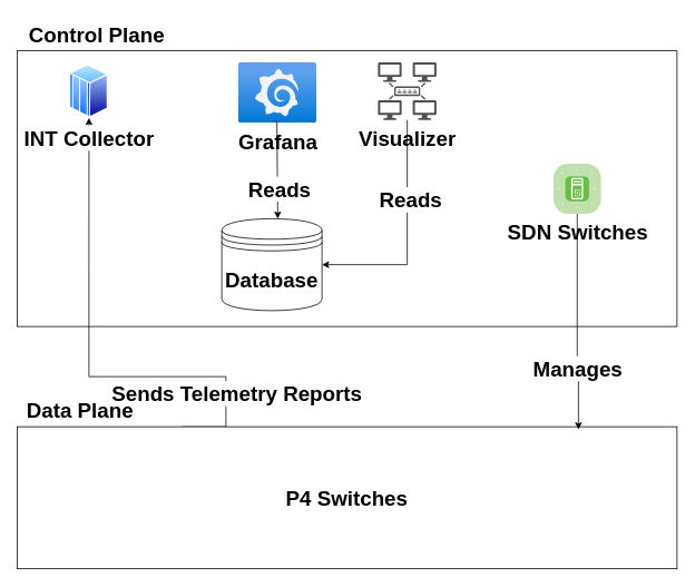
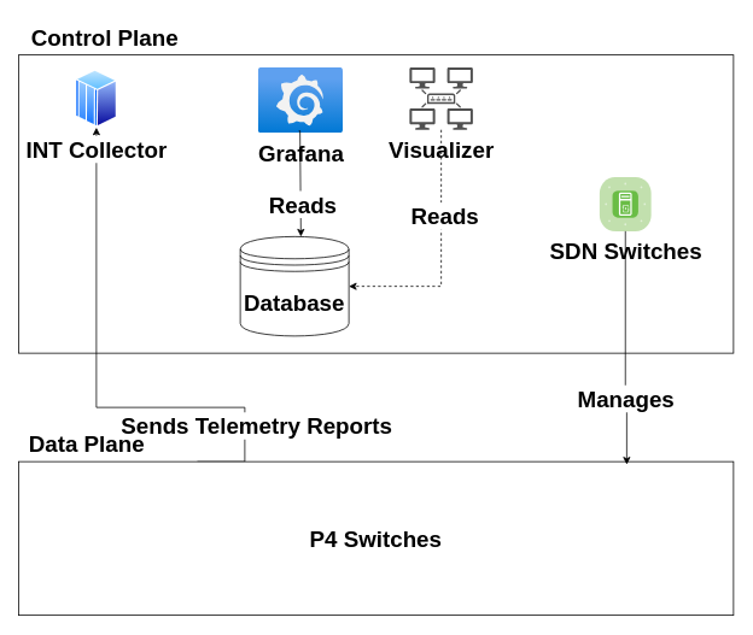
  <mxCell id="0" />
  <mxCell id="1" parent="0" />
  <mxCell id="2" value="" style="rounded=0;whiteSpace=wrap;html=1;" parent="1" vertex="1"><mxGeometry y="60" width="790" height="330" as="geometry" x="20" /></mxCell>
  <mxCell id="3" style="edgeStyle=orthogonalEdgeStyle;rounded=0;orthogonalLoop=1;jettySize=auto;html=1;fontSize=25;entryX=0.5;entryY=1;entryDx=0;entryDy=0;exitX=0.25;exitY=0;exitDx=0;exitDy=0;" parent="1" source="10" target="8" edge="1"><mxGeometry relative="1" as="geometry"><mxPoint x="-240" y="410" as="sourcePoint" /><Array as="points"><mxPoint x="270" y="450" /><mxPoint x="106" y="450" /></Array></mxGeometry></mxCell>
  <mxCell id="4" value="&lt;font style=&quot;font-size: 25px;&quot;&gt;&lt;b style=&quot;&quot;&gt;Sends Telemetry Reports&lt;/b&gt;&lt;/font&gt;" style="edgeLabel;html=1;align=center;verticalAlign=middle;resizable=0;points=[];" parent="3" vertex="1" connectable="0"><mxGeometry x="-0.922" y="2" relative="1" as="geometry"><mxPoint x="42" y="-39" as="offset" /></mxGeometry></mxCell>
  <mxCell id="5" value="&lt;b&gt;SDN Switches&lt;/b&gt;" style="verticalLabelPosition=bottom;sketch=0;html=1;fillColor=#6ABD46;strokeColor=#ffffff;verticalAlign=top;align=center;points=[[0.085,0.085,0],[0.915,0.085,0],[0.915,0.915,0],[0.085,0.915,0],[0.25,0,0],[0.5,0,0],[0.75,0,0],[1,0.25,0],[1,0.5,0],[1,0.75,0],[0.75,1,0],[0.5,1,0],[0.25,1,0],[0,0.75,0],[0,0.5,0],[0,0.25,0]];pointerEvents=1;shape=mxgraph.cisco_safe.compositeIcon;bgIcon=mxgraph.cisco_safe.architecture.generic_appliance;resIcon=mxgraph.cisco_safe.architecture.aci_controller;fontSize=25;" parent="1" vertex="1"><mxGeometry x="662" y="195" width="57" height="60" as="geometry" /></mxCell>
  <mxCell id="6" value="&lt;b&gt;Database&lt;/b&gt;" style="shape=datastore;whiteSpace=wrap;html=1;fontSize=25;" parent="1" vertex="1"><mxGeometry x="265" y="261" width="120" height="110" as="geometry" /></mxCell>
  <mxCell id="7" value="&lt;b&gt;Grafana&lt;/b&gt;" style="aspect=fixed;html=1;points=[];align=center;image;fontSize=25;image=img/lib/azure2/other/Grafana.svg;" parent="1" vertex="1"><mxGeometry x="285" y="74" width="93.76" height="72.8" as="geometry" /></mxCell>
  <mxCell id="8" value="&lt;b&gt;INT Collector&lt;/b&gt;" style="aspect=fixed;perimeter=ellipsePerimeter;html=1;align=center;shadow=0;dashed=0;spacingTop=3;image;image=img/lib/active_directory/mainframe_host.svg;fontSize=25;" parent="1" vertex="1"><mxGeometry x="83" y="76.3" width="46.08" height="64" as="geometry" /></mxCell>
  <mxCell id="9" value="&lt;font style=&quot;font-size: 25px;&quot;&gt;&lt;b&gt;Visualizer&lt;/b&gt;&lt;/font&gt;" style="sketch=0;pointerEvents=1;shadow=0;dashed=0;html=1;strokeColor=none;fillColor=#505050;labelPosition=center;verticalLabelPosition=bottom;verticalAlign=top;outlineConnect=0;align=center;shape=mxgraph.office.servers.topology_builder;fontSize=25;" parent="1" vertex="1"><mxGeometry x="452" y="73.8" width="70" height="69" as="geometry" /></mxCell>
  <mxCell id="10" value="&lt;b&gt;&lt;font style=&quot;font-size: 25px;&quot;&gt;P4 Switches&lt;/font&gt;&lt;/b&gt;" style="rounded=0;whiteSpace=wrap;html=1;" parent="1" vertex="1"><mxGeometry y="510" width="790" height="170" as="geometry" x="20" /></mxCell>
  <mxCell id="11" value="&lt;b&gt;&lt;font style=&quot;font-size: 25px;&quot;&gt;Control Plane&lt;/font&gt;&lt;/b&gt;" style="text;html=1;align=center;verticalAlign=middle;resizable=0;points=[];autosize=1;strokeColor=none;fillColor=none;fontSize=18;" parent="1" vertex="1"><mxGeometry width="190" height="40" as="geometry" x="20" y="20" /></mxCell>
  <mxCell id="12" value="&lt;b&gt;&lt;font style=&quot;font-size: 25px;&quot;&gt;Manages&lt;/font&gt;&lt;/b&gt;" style="edgeStyle=orthogonalEdgeStyle;rounded=0;orthogonalLoop=1;jettySize=auto;html=1;exitX=0.5;exitY=1;exitDx=0;exitDy=0;exitPerimeter=0;entryX=0.9;entryY=0.019;entryDx=0;entryDy=0;entryPerimeter=0;" parent="1" source="5" edge="1"><mxGeometry x="0.425" relative="1" as="geometry"><mxPoint x="1095.5" y="280" as="sourcePoint" /><mxPoint x="692" y="513.23" as="targetPoint" /><Array as="points"><mxPoint x="690" y="450" /><mxPoint x="692" y="450" /></Array><mxPoint as="offset" /></mxGeometry></mxCell>
  <mxCell id="13" value="&lt;b&gt;&lt;font style=&quot;font-size: 25px;&quot;&gt;Data Plane&lt;/font&gt;&lt;/b&gt;" style="text;html=1;align=center;verticalAlign=middle;resizable=0;points=[];autosize=1;strokeColor=none;fillColor=none;fontSize=18;" parent="1" vertex="1"><mxGeometry y="470" width="150" height="40" as="geometry" x="20" /></mxCell>
- <mxCell id="14" style="edgeStyle=orthogonalEdgeStyle;rounded=0;orthogonalLoop=1;jettySize=auto;html=1;entryX=1;entryY=0.5;entryDx=0;entryDy=0;fontSize=25;" parent="1" source="9" target="6" edge="1"><mxGeometry relative="1" as="geometry"><Array as="points"><mxPoint x="487" y="316" /></Array><mxPoint x="397" y="294" as="targetPoint" /></mxGeometry></mxCell>
+ <mxCell id="14" style="edgeStyle=orthogonalEdgeStyle;rounded=0;orthogonalLoop=1;jettySize=auto;html=1;entryX=1;entryY=0.5;entryDx=0;entryDy=0;fontSize=25;dashed=1;" parent="1" source="9" target="6" edge="1"><mxGeometry relative="1" as="geometry"><Array as="points"><mxPoint x="487" y="316" /></Array><mxPoint x="397" y="294" as="targetPoint" /></mxGeometry></mxCell>
  <mxCell id="15" value="&lt;font style=&quot;font-size: 25px;&quot;&gt;&lt;b&gt;Reads&lt;/b&gt;&lt;/font&gt;" style="edgeLabel;html=1;align=center;verticalAlign=middle;resizable=0;points=[];fontSize=25;fontFamily=Helvetica;" parent="14" vertex="1" connectable="0"><mxGeometry x="0.169" y="-1" relative="1" as="geometry"><mxPoint x="4" y="-66" as="offset" /></mxGeometry></mxCell>
  <mxCell id="16" style="edgeStyle=orthogonalEdgeStyle;rounded=0;orthogonalLoop=1;jettySize=auto;html=1;fontSize=25;exitX=0.477;exitY=0.961;exitDx=0;exitDy=0;exitPerimeter=0;entryX=0.5;entryY=0;entryDx=0;entryDy=0;" parent="1" source="7" edge="1"><mxGeometry relative="1" as="geometry"><Array as="points"><mxPoint x="331" y="261" /></Array><mxPoint x="332" y="261" as="targetPoint" /></mxGeometry></mxCell>
  <mxCell id="17" value="&lt;b&gt;Reads&lt;/b&gt;" style="edgeLabel;html=1;align=center;verticalAlign=middle;resizable=0;points=[];fontSize=25;" parent="16" vertex="1" connectable="0"><mxGeometry x="0.143" y="3" relative="1" as="geometry"><mxPoint x="-1" y="14" as="offset" /></mxGeometry></mxCell>
